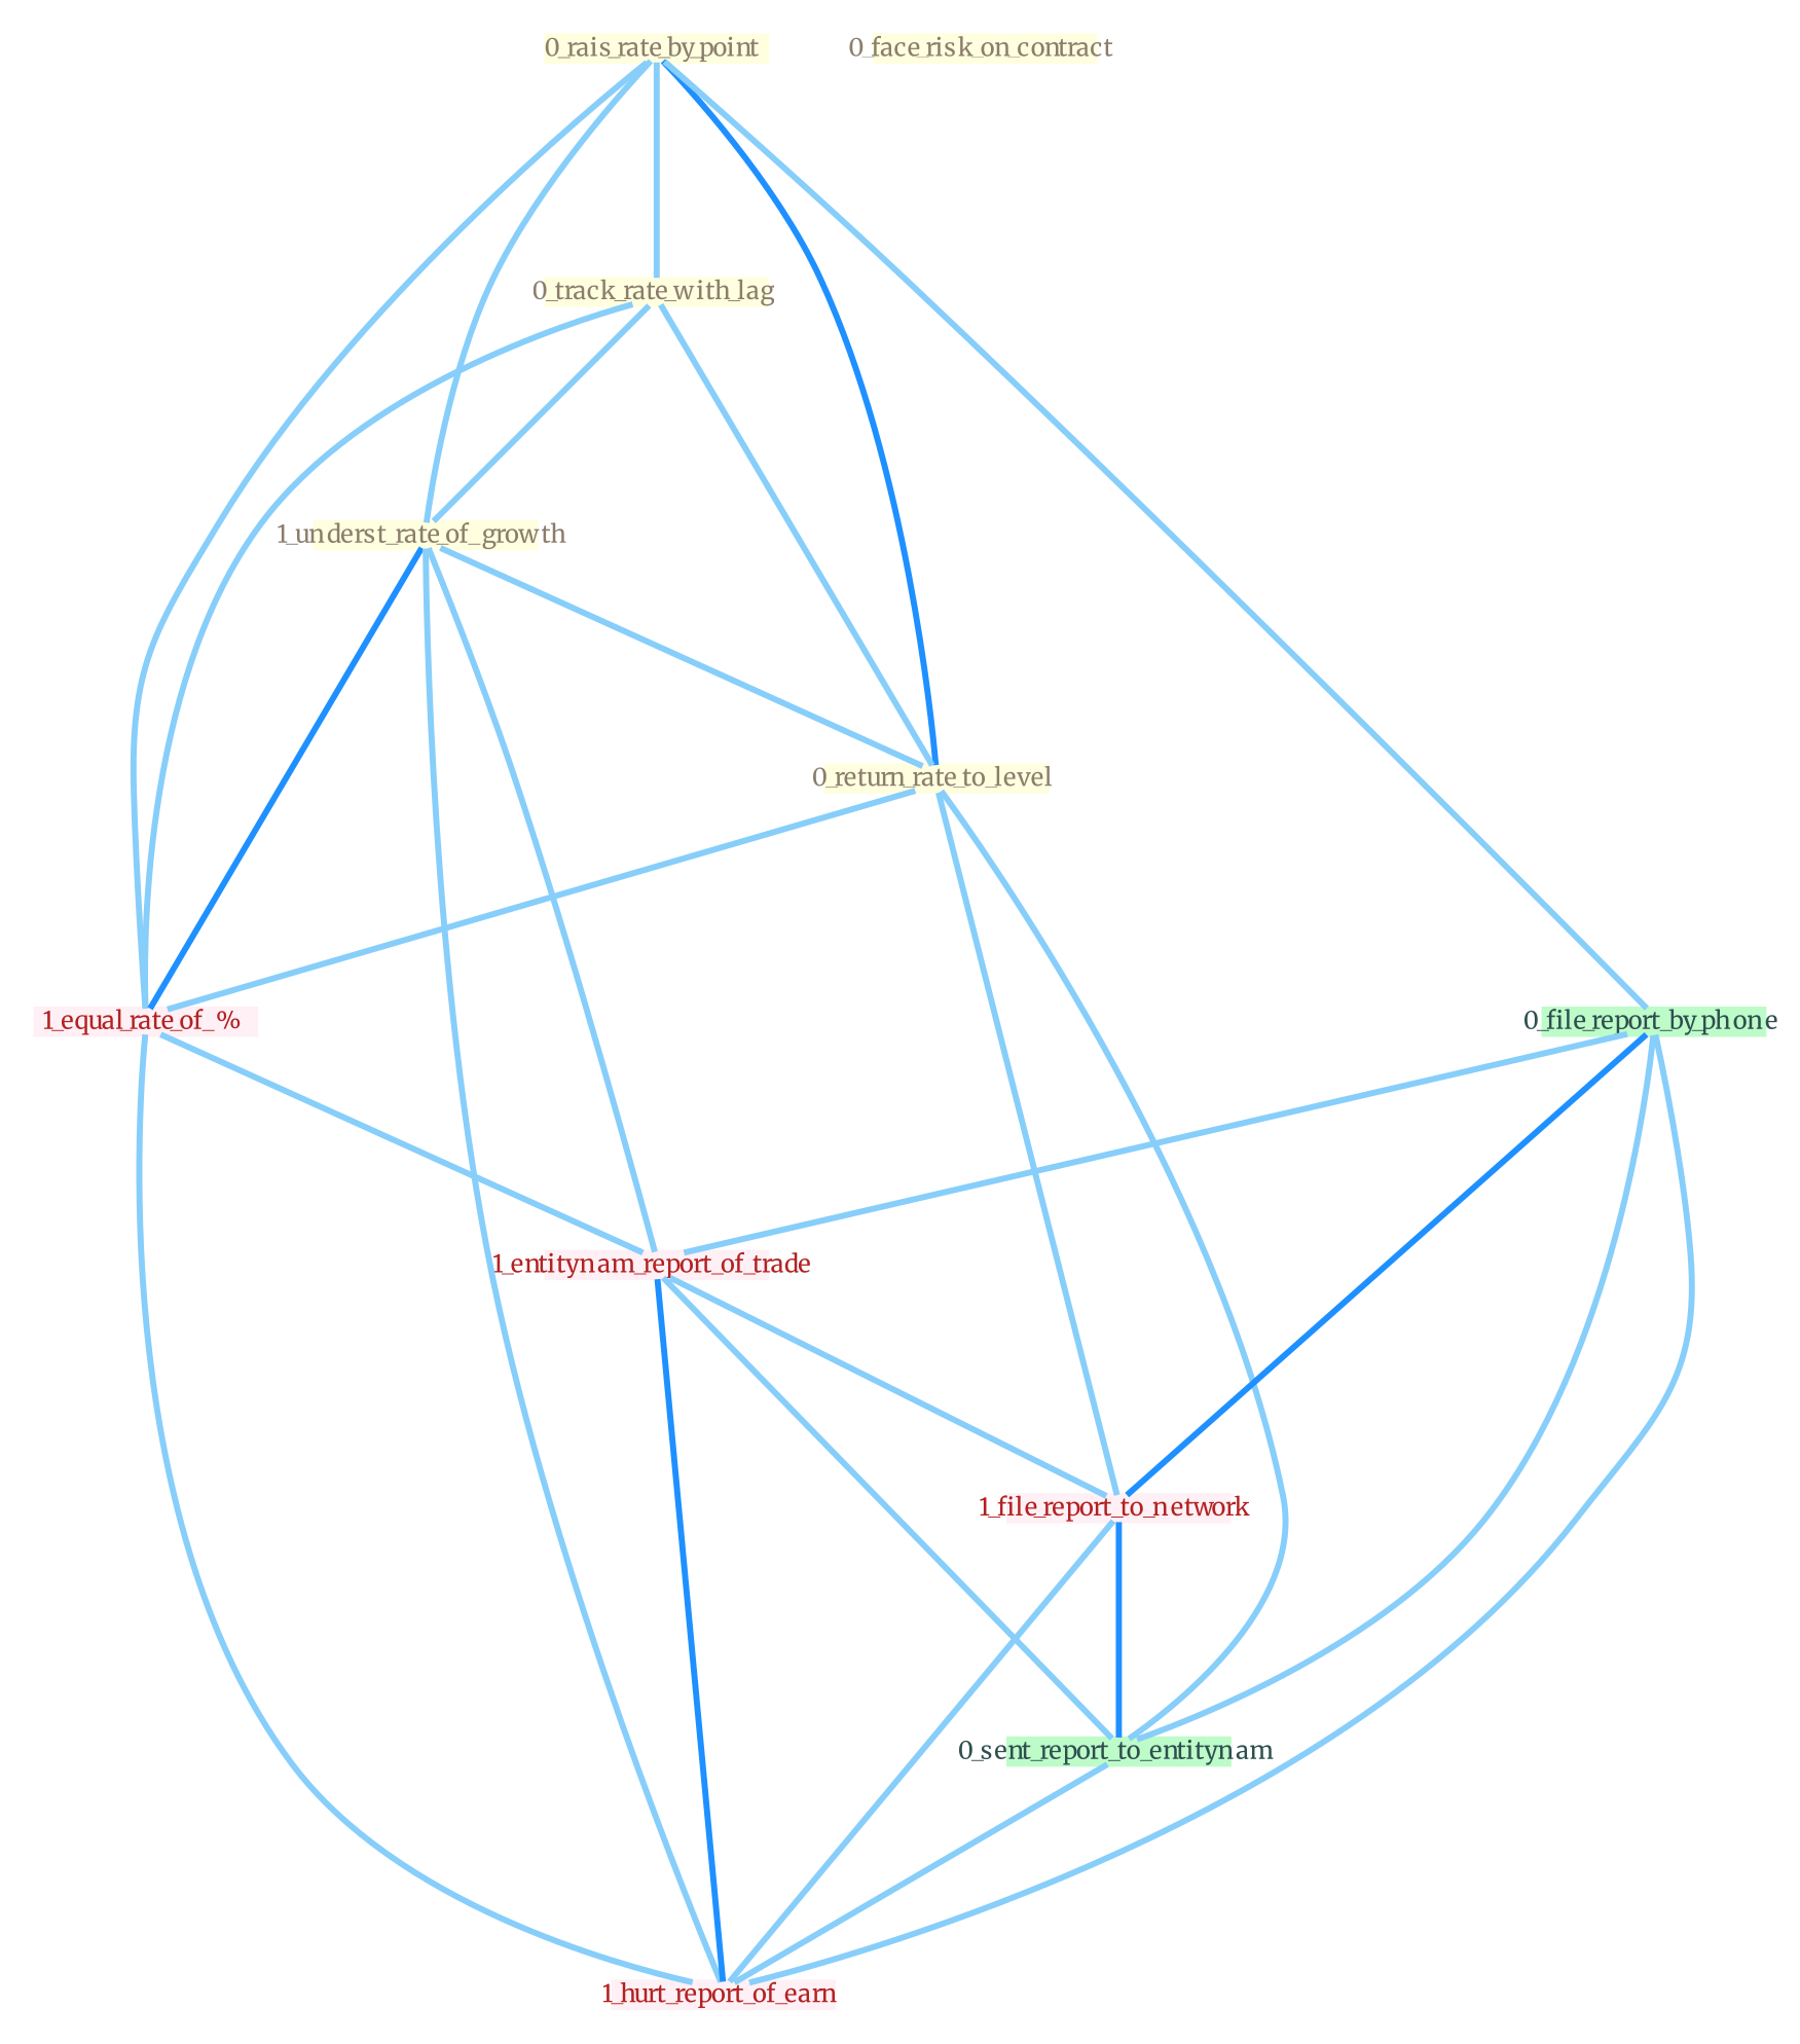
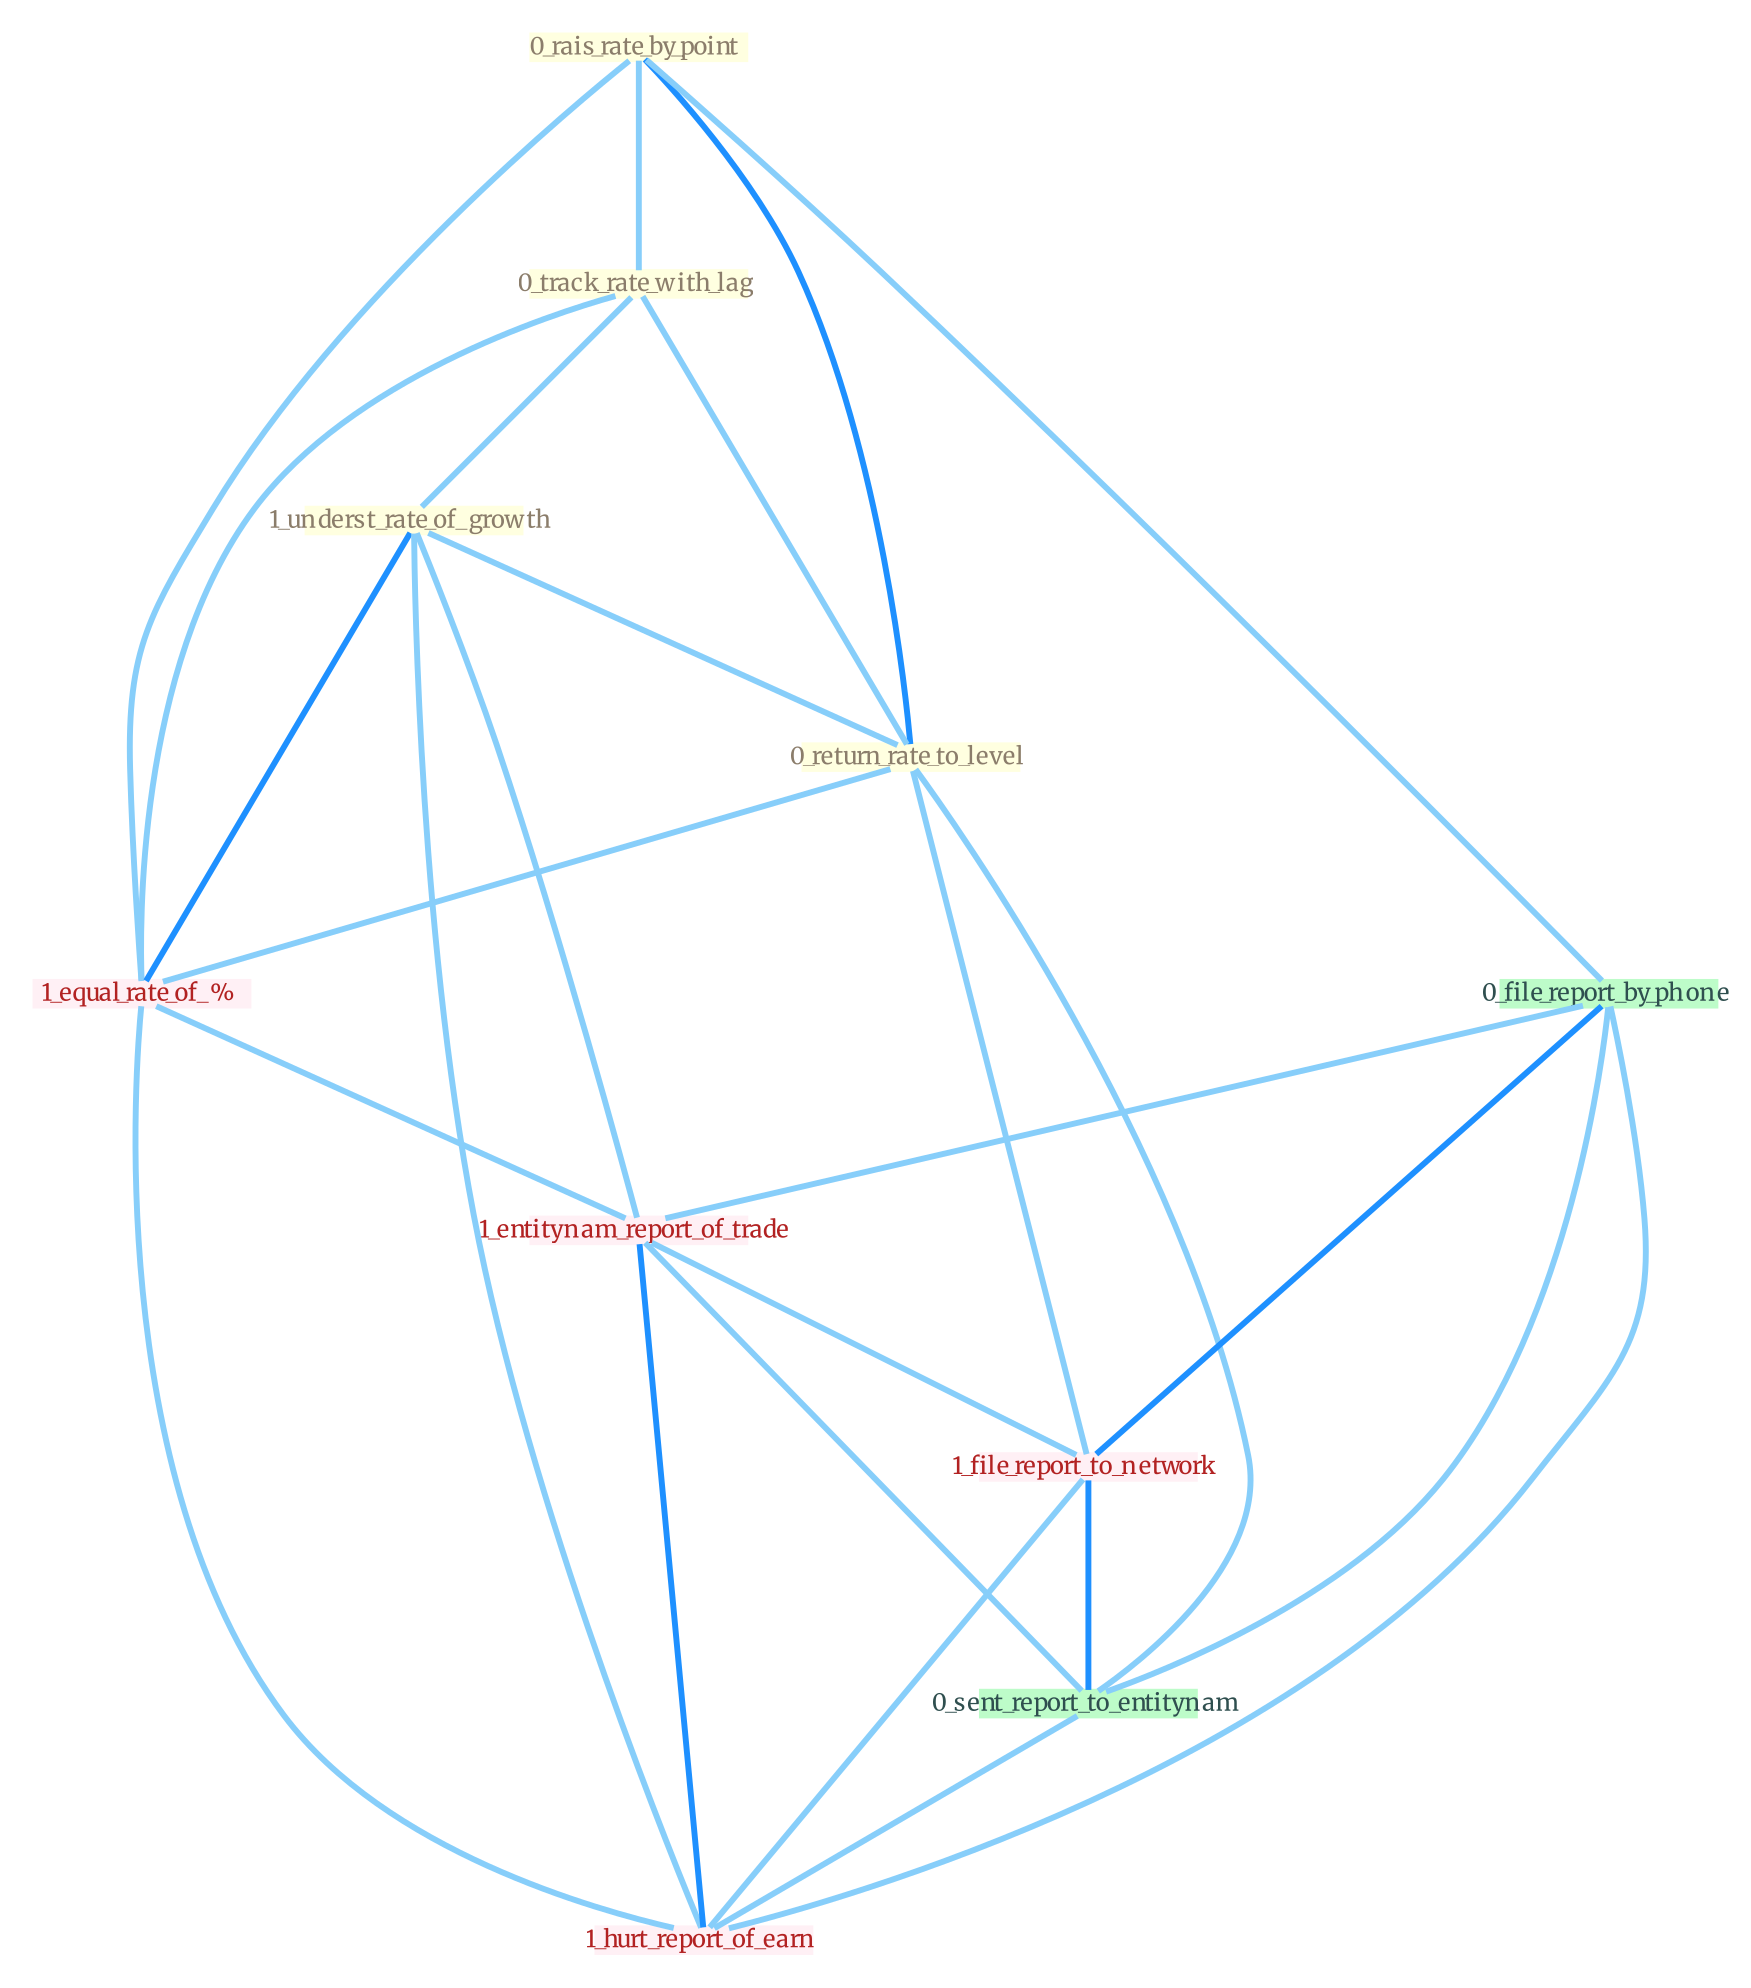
  graph {
    fontname=Merriweather
    node [color="#ffffe0" fixedsize=true fontcolor="#8b7d6b" fontname=Merriweather fontsize=4 shape=polygon style=filled]
    edge [color="#87cefa" fontname=Merriweather w=1]
    "0_rais_rate_by_point " [height=.06 width=.5]
    "0_track_rate_with_lag " [height=.06 width=.5]
-   "0_face_risk_on_contract " [height=.06 width=.5]
    "1_underst_rate_of_growth " [height=.06 width=.5]
    "0_return_rate_to_level " [height=.06 width=.5]
    "1_equal_rate_of_% " [color="#fff0f5" fontcolor="#b22222" height=.06 width=.5]
    "1_entitynam_report_of_trade " [color="#fff0f5" fontcolor="#b22222" height=.06 width=.5]
    "1_file_report_to_network " [color="#fff0f5" fontcolor="#b22222" height=.06 width=.5]
    "1_hurt_report_of_earn " [color="#fff0f5" fontcolor="#b22222" height=.06 width=.5]
    "0_file_report_by_phone " [color="#BDFCC9" fontcolor="#2f4f4f" height=.06 width=.5]
    "0_sent_report_to_entitynam " [color="#BDFCC9" fontcolor="#2f4f4f" height=.06 width=.5]
    subgraph sub_1 {
      "0_rais_rate_by_point "
      "0_track_rate_with_lag "
-     "0_face_risk_on_contract "
      "1_underst_rate_of_growth "
      "0_return_rate_to_level "
    }
    subgraph sub_2 {
      "1_equal_rate_of_% "
      "1_entitynam_report_of_trade "
      "1_file_report_to_network "
      "1_hurt_report_of_earn "
    }
    "0_rais_rate_by_point " -- "0_track_rate_with_lag "
-   "0_rais_rate_by_point " -- "1_underst_rate_of_growth "
    "0_rais_rate_by_point " -- "0_return_rate_to_level " [color="#1e90ff"]
    "0_rais_rate_by_point " -- "1_equal_rate_of_% "
    "0_rais_rate_by_point " -- "0_file_report_by_phone "
    "0_track_rate_with_lag " -- "1_underst_rate_of_growth "
    "0_track_rate_with_lag " -- "0_return_rate_to_level "
    "0_track_rate_with_lag " -- "1_equal_rate_of_% "
    "1_underst_rate_of_growth " -- "0_return_rate_to_level "
    "1_underst_rate_of_growth " -- "1_equal_rate_of_% " [color="#1e90ff" w=2]
    "1_underst_rate_of_growth " -- "1_entitynam_report_of_trade "
    "1_underst_rate_of_growth " -- "1_hurt_report_of_earn "
    "0_return_rate_to_level " -- "1_equal_rate_of_% "
    "0_return_rate_to_level " -- "1_file_report_to_network "
    "0_return_rate_to_level " -- "0_sent_report_to_entitynam "
    "1_equal_rate_of_% " -- "1_entitynam_report_of_trade "
    "1_equal_rate_of_% " -- "1_hurt_report_of_earn "
    "1_entitynam_report_of_trade " -- "1_file_report_to_network "
    "1_entitynam_report_of_trade " -- "1_hurt_report_of_earn " [color="#1e90ff" w=2]
    "1_entitynam_report_of_trade " -- "0_sent_report_to_entitynam "
    "1_file_report_to_network " -- "1_hurt_report_of_earn "
    "1_file_report_to_network " -- "0_sent_report_to_entitynam " [color="#1e90ff" w=2]
    "0_file_report_by_phone " -- "1_entitynam_report_of_trade "
    "0_file_report_by_phone " -- "1_file_report_to_network " [color="#1e90ff" w=2]
    "0_file_report_by_phone " -- "1_hurt_report_of_earn "
    "0_file_report_by_phone " -- "0_sent_report_to_entitynam "
    "0_sent_report_to_entitynam " -- "1_hurt_report_of_earn "
  }
